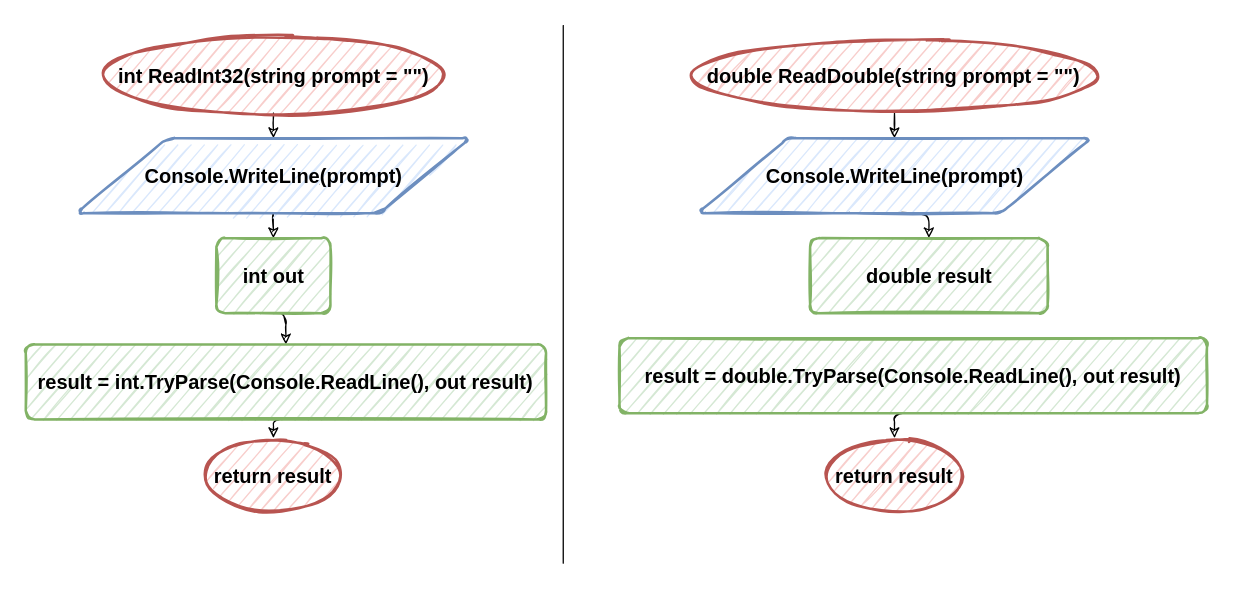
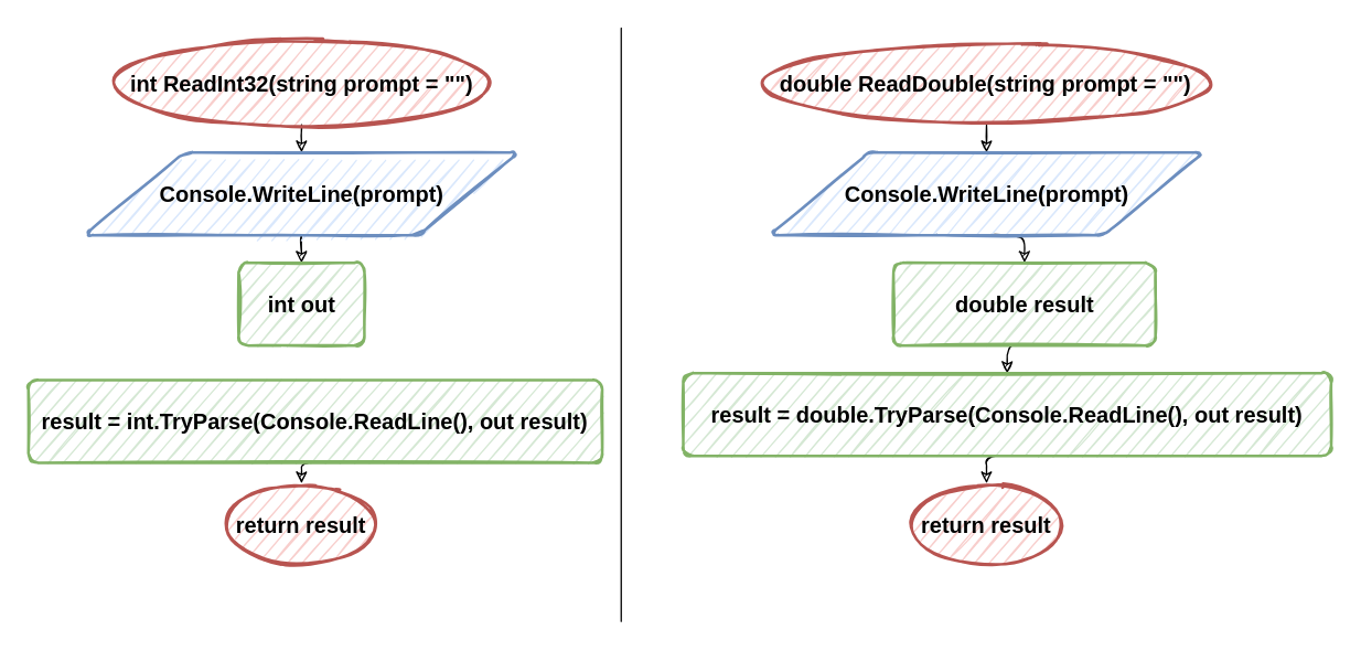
  <mxCell id="0" />
  <mxCell id="1" parent="0" />
  <mxCell id="2" style="edgeStyle=orthogonalEdgeStyle;orthogonalLoop=1;jettySize=auto;html=1;exitX=0.5;exitY=1;exitDx=0;exitDy=0;exitPerimeter=0;entryX=0.5;entryY=0;entryDx=0;entryDy=0;sketch=1;" edge="1" parent="1" source="3" target="6"><mxGeometry relative="1" as="geometry" /></mxCell>
  <mxCell id="3" value="&lt;font style=&quot;font-size: 16px&quot;&gt;&lt;b&gt;int ReadInt32(string prompt&lt;/b&gt;&lt;b&gt;&amp;nbsp;= &quot;&quot;&lt;/b&gt;&lt;b&gt;)&lt;/b&gt;&lt;/font&gt;" style="strokeWidth=2;html=1;shape=mxgraph.flowchart.start_1;whiteSpace=wrap;fillColor=#f8cecc;strokeColor=#b85450;sketch=1;rounded=1;" vertex="1" parent="1"><mxGeometry x="74.7" y="30" width="286.88" height="60" as="geometry" /></mxCell>
  <mxCell id="4" value="&lt;font style=&quot;font-size: 16px&quot;&gt;&lt;b&gt;return result&lt;/b&gt;&lt;/font&gt;" style="strokeWidth=2;html=1;shape=mxgraph.flowchart.start_1;whiteSpace=wrap;fillColor=#f8cecc;strokeColor=#b85450;sketch=1;rounded=1;" vertex="1" parent="1"><mxGeometry x="161.38" y="350" width="113.5" height="60" as="geometry" /></mxCell>
  <mxCell id="5" style="edgeStyle=orthogonalEdgeStyle;orthogonalLoop=1;jettySize=auto;html=1;exitX=0.5;exitY=1;exitDx=0;exitDy=0;entryX=0.5;entryY=0;entryDx=0;entryDy=0;sketch=1;" edge="1" parent="1" source="6" target="8"><mxGeometry relative="1" as="geometry" /></mxCell>
  <mxCell id="6" value="&lt;b&gt;&lt;font style=&quot;font-size: 16px&quot;&gt;Console.WriteLine&lt;u&gt;(&lt;/u&gt;prompt)&lt;/font&gt;&lt;/b&gt;" style="shape=parallelogram;html=1;strokeWidth=2;perimeter=parallelogramPerimeter;whiteSpace=wrap;arcSize=12;size=0.23;fillColor=#dae8fc;strokeColor=#6c8ebf;sketch=1;rounded=1;" vertex="1" parent="1"><mxGeometry x="60.62" y="110" width="315" height="60" as="geometry" /></mxCell>
- <mxCell id="7" style="edgeStyle=orthogonalEdgeStyle;orthogonalLoop=1;jettySize=auto;html=1;exitX=0.5;exitY=1;exitDx=0;exitDy=0;entryX=0.5;entryY=0;entryDx=0;entryDy=0;sketch=1;" edge="1" parent="1" source="8" target="10"><mxGeometry relative="1" as="geometry" /></mxCell>
  <mxCell id="8" value="&lt;font style=&quot;font-size: 16px&quot;&gt;&lt;b&gt;int out&lt;/b&gt;&lt;/font&gt;" style="whiteSpace=wrap;html=1;absoluteArcSize=1;arcSize=14;strokeWidth=2;fillColor=#d5e8d4;strokeColor=#82b366;sketch=1;rounded=1;" vertex="1" parent="1"><mxGeometry x="172.51" y="190" width="91.25" height="60" as="geometry" /></mxCell>
  <mxCell id="9" style="edgeStyle=orthogonalEdgeStyle;orthogonalLoop=1;jettySize=auto;html=1;exitX=0.5;exitY=1;exitDx=0;exitDy=0;entryX=0.5;entryY=0;entryDx=0;entryDy=0;entryPerimeter=0;sketch=1;" edge="1" parent="1" source="10" target="4"><mxGeometry relative="1" as="geometry" /></mxCell>
  <mxCell id="10" value="&lt;font style=&quot;font-size: 16px&quot;&gt;&lt;b&gt;result =&amp;nbsp;&lt;/b&gt;&lt;/font&gt;&lt;span style=&quot;font-size: 16px&quot;&gt;&lt;b&gt;int.TryParse(Console.ReadLine(), out result)&lt;/b&gt;&lt;/span&gt;" style="whiteSpace=wrap;html=1;absoluteArcSize=1;arcSize=14;strokeWidth=2;fillColor=#d5e8d4;strokeColor=#82b366;sketch=1;rounded=1;" vertex="1" parent="1"><mxGeometry x="20" y="275" width="416.25" height="60" as="geometry" /></mxCell>
  <mxCell id="11" style="edgeStyle=orthogonalEdgeStyle;orthogonalLoop=1;jettySize=auto;html=1;exitX=0.5;exitY=1;exitDx=0;exitDy=0;exitPerimeter=0;entryX=0.5;entryY=0;entryDx=0;entryDy=0;sketch=1;" edge="1" parent="1" source="12" target="15"><mxGeometry relative="1" as="geometry" /></mxCell>
  <mxCell id="12" value="&lt;font style=&quot;font-size: 16px&quot;&gt;&lt;b&gt;double ReadDouble(string prompt&lt;/b&gt;&lt;b&gt;&amp;nbsp;= &quot;&quot;&lt;/b&gt;&lt;b&gt;)&lt;/b&gt;&lt;/font&gt;" style="strokeWidth=2;html=1;shape=mxgraph.flowchart.start_1;whiteSpace=wrap;fillColor=#f8cecc;strokeColor=#b85450;sketch=1;rounded=1;" vertex="1" parent="1"><mxGeometry x="545.47" y="30" width="339.06" height="60" as="geometry" /></mxCell>
  <mxCell id="13" value="&lt;font style=&quot;font-size: 16px&quot;&gt;&lt;b&gt;return result&lt;/b&gt;&lt;/font&gt;" style="strokeWidth=2;html=1;shape=mxgraph.flowchart.start_1;whiteSpace=wrap;fillColor=#f8cecc;strokeColor=#b85450;sketch=1;rounded=1;" vertex="1" parent="1"><mxGeometry x="658.25" y="350" width="113.5" height="60" as="geometry" /></mxCell>
  <mxCell id="14" style="edgeStyle=orthogonalEdgeStyle;orthogonalLoop=1;jettySize=auto;html=1;exitX=0.5;exitY=1;exitDx=0;exitDy=0;entryX=0.5;entryY=0;entryDx=0;entryDy=0;sketch=1;" edge="1" parent="1" source="15" target="17"><mxGeometry relative="1" as="geometry" /></mxCell>
  <mxCell id="15" value="&lt;b&gt;&lt;font style=&quot;font-size: 16px&quot;&gt;Console.WriteLine&lt;u&gt;(&lt;/u&gt;prompt)&lt;/font&gt;&lt;/b&gt;" style="shape=parallelogram;html=1;strokeWidth=2;perimeter=parallelogramPerimeter;whiteSpace=wrap;arcSize=12;size=0.23;fillColor=#dae8fc;strokeColor=#6c8ebf;sketch=1;rounded=1;" vertex="1" parent="1"><mxGeometry x="557.5" y="110" width="315" height="60" as="geometry" /></mxCell>
+ <mxCell id="16" style="edgeStyle=orthogonalEdgeStyle;orthogonalLoop=1;jettySize=auto;html=1;exitX=0.5;exitY=1;exitDx=0;exitDy=0;entryX=0.5;entryY=0;entryDx=0;entryDy=0;sketch=1;" edge="1" parent="1" source="17" target="19"><mxGeometry relative="1" as="geometry" /></mxCell>
  <mxCell id="17" value="&lt;font style=&quot;font-size: 16px&quot;&gt;&lt;b&gt;double result&lt;/b&gt;&lt;/font&gt;" style="whiteSpace=wrap;html=1;absoluteArcSize=1;arcSize=14;strokeWidth=2;fillColor=#d5e8d4;strokeColor=#82b366;sketch=1;rounded=1;" vertex="1" parent="1"><mxGeometry x="647.5" y="190" width="190" height="60" as="geometry" /></mxCell>
  <mxCell id="18" style="edgeStyle=orthogonalEdgeStyle;orthogonalLoop=1;jettySize=auto;html=1;exitX=0.5;exitY=1;exitDx=0;exitDy=0;entryX=0.5;entryY=0;entryDx=0;entryDy=0;entryPerimeter=0;sketch=1;" edge="1" parent="1" source="19" target="13"><mxGeometry relative="1" as="geometry" /></mxCell>
  <mxCell id="19" value="&lt;font style=&quot;font-size: 16px&quot;&gt;&lt;b&gt;result =&amp;nbsp;&lt;/b&gt;&lt;/font&gt;&lt;span style=&quot;font-size: 16px&quot;&gt;&lt;b&gt;double.TryParse(Console.ReadLine(), out result)&lt;/b&gt;&lt;/span&gt;" style="whiteSpace=wrap;html=1;absoluteArcSize=1;arcSize=14;strokeWidth=2;fillColor=#d5e8d4;strokeColor=#82b366;sketch=1;rounded=1;" vertex="1" parent="1"><mxGeometry x="495" y="270" width="470" height="60" as="geometry" /></mxCell>
  <mxCell id="20" value="" style="endArrow=none;html=1;sketch=1;" edge="1" parent="1"><mxGeometry width="50" height="50" relative="1" as="geometry"><mxPoint x="450" y="450" as="sourcePoint" /><mxPoint x="450" y="20" as="targetPoint" /></mxGeometry></mxCell>
